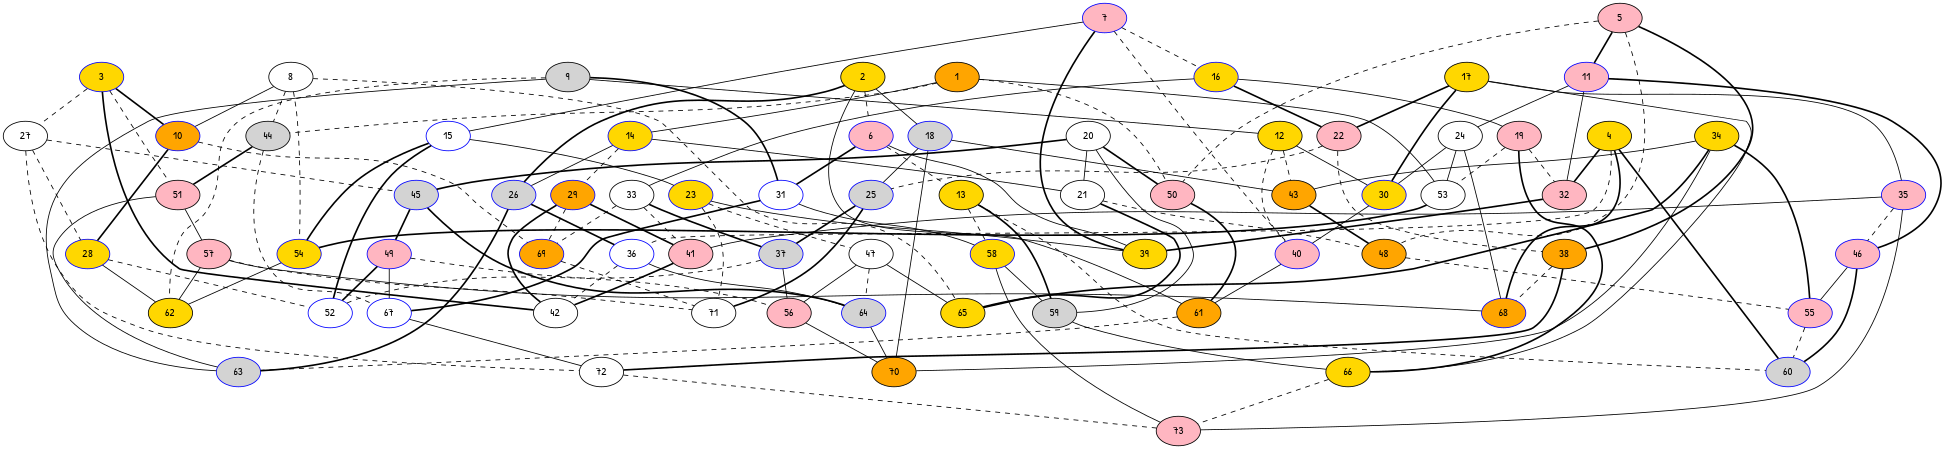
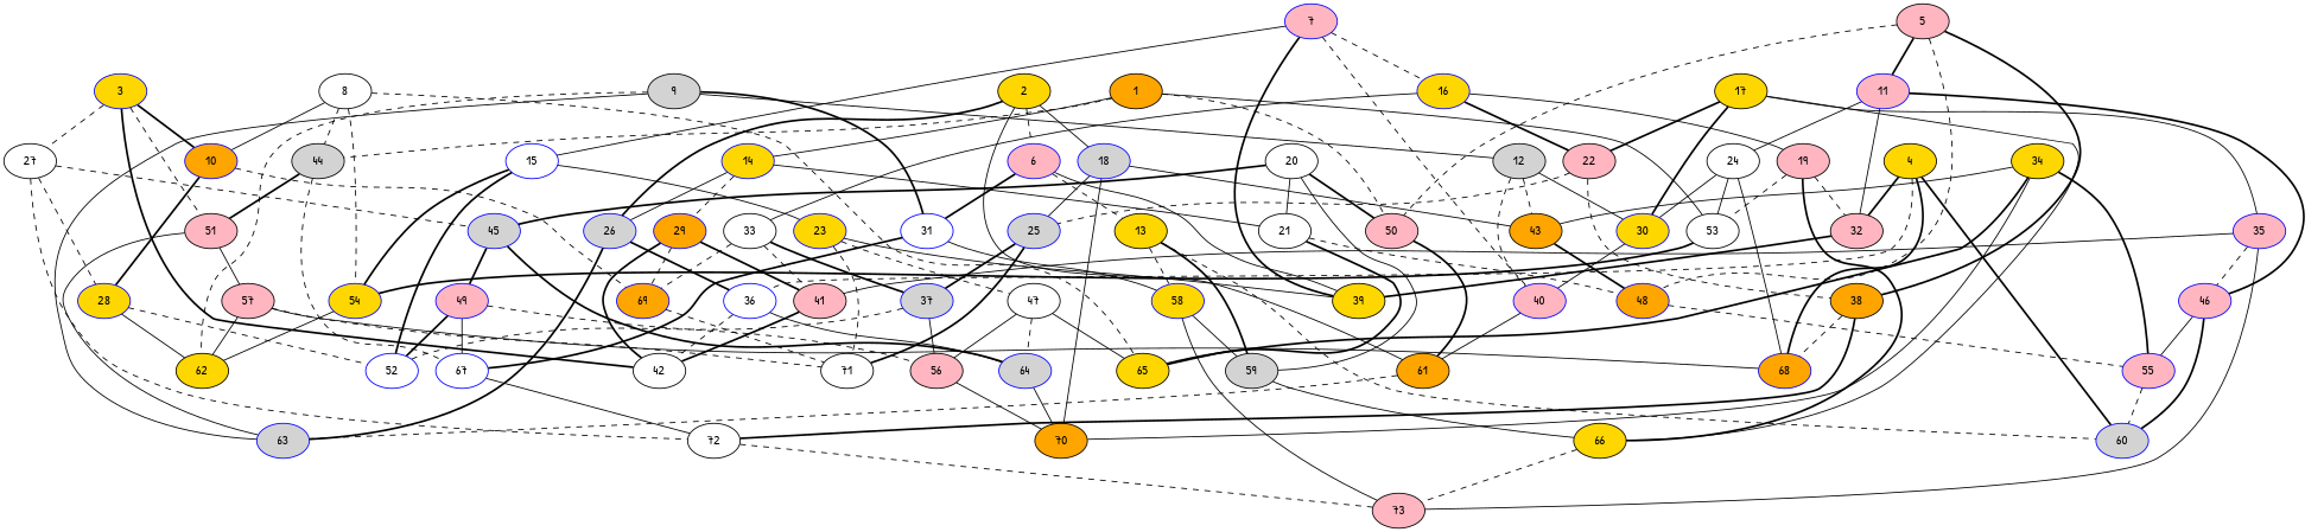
  graph {
    fontname="Patrick Hand"
    node [color=black fillcolor=lightpink fontname="Patrick Hand" style=filled]
    edge [fontname="Patrick Hand" style=solid]
    1 [fillcolor=orange]
    14 [color=blue fillcolor=gold]
    44 [fillcolor=lightgrey]
    50
    53 [fillcolor=white]
    26 [color=blue fillcolor=lightgrey]
    21 [fillcolor=white]
    29 [color=blue fillcolor=orange]
    51
    67 [color=blue fillcolor=white]
    61 [fillcolor=orange]
    54 [color=blue fillcolor=gold]
    2 [fillcolor=gold]
    6 [color=blue]
    18 [color=blue fillcolor=lightgrey]
    13 [fillcolor=gold]
    31 [color=blue fillcolor=white]
    39 [fillcolor=gold]
    43 [fillcolor=orange]
    25 [color=blue fillcolor=lightgrey]
    70 [fillcolor=orange]
    36 [color=blue fillcolor=white]
    63 [color=blue fillcolor=lightgrey]
    3 [color=blue fillcolor=gold]
    10 [color=blue fillcolor=orange]
    27 [fillcolor=white]
    42 [fillcolor=white]
    28 [color=blue fillcolor=gold]
    69 [color=blue fillcolor=orange]
    45 [color=blue fillcolor=lightgrey]
    72 [fillcolor=white]
    57
    4 [fillcolor=gold]
    32
    60 [color=blue fillcolor=lightgrey]
    68 [color=blue fillcolor=orange]
    64 [color=blue fillcolor=lightgrey]
    5
    11 [color=blue]
    38 [fillcolor=orange]
-   48 [fillcolor=orange]
+   48 [color=blue fillcolor=orange]
    24 [fillcolor=white]
    46 [color=blue]
    55 [color=blue]
    58 [color=blue fillcolor=gold]
    59 [fillcolor=lightgrey]
    7 [color=blue]
    15 [color=blue fillcolor=white]
    16 [color=blue fillcolor=gold]
    40 [color=blue]
    23 [color=blue fillcolor=gold]
    52 [color=blue fillcolor=white]
    19
    22
    33 [fillcolor=white]
    8 [fillcolor=white]
    65 [fillcolor=gold]
    62 [fillcolor=gold]
    9 [fillcolor=lightgrey]
-   12 [fillcolor=gold]
+   12 [fillcolor=lightgrey]
    30 [color=blue fillcolor=gold]
    71 [fillcolor=white]
    73
    66 [fillcolor=gold]
    41
    47 [fillcolor=white]
    37 [color=blue fillcolor=lightgrey]
    17 [fillcolor=gold]
    35 [color=blue]
    20 [fillcolor=white]
    49 [color=blue]
    56
    34 [fillcolor=gold]
    1 -- 14
    1 -- 44 [style=dashed]
    1 -- 50 [style=dashed]
    1 -- 53
    14 -- 26
    14 -- 21
    14 -- 29 [style=dashed]
    44 -- 51 [style=bold]
    44 -- 67 [style=dashed]
    50 -- 61 [style=bold]
    53 -- 54 [style=bold]
    26 -- 36 [style=bold]
    26 -- 63 [style=bold]
    21 -- 48 [style=dashed]
    21 -- 65 [style=bold]
    29 -- 42 [style=bold]
    29 -- 69 [style=dashed]
    29 -- 41 [style=bold]
    51 -- 63
    51 -- 57
    67 -- 72
    61 -- 63 [style=dashed]
    54 -- 62
    2 -- 26 [style=bold]
    2 -- 61
    2 -- 6 [style=dashed]
    2 -- 18
    6 -- 13 [style=dashed]
    6 -- 31 [style=bold]
    6 -- 39
    18 -- 43
    18 -- 25
    18 -- 70
    13 -- 60 [style=dashed]
    13 -- 58 [style=dashed]
    13 -- 59 [style=bold]
    31 -- 67 [style=bold]
    31 -- 58
    43 -- 48 [style=bold]
    25 -- 71 [style=bold]
    25 -- 37 [style=bold]
    36 -- 42 [style=dashed]
    36 -- 64
    3 -- 51 [style=dashed]
    3 -- 10 [style=bold]
    3 -- 27 [style=dashed]
    3 -- 42 [style=bold]
    10 -- 28 [style=bold]
    10 -- 69 [style=dashed]
    27 -- 28 [style=dashed]
    27 -- 45 [style=dashed]
    27 -- 72 [style=dashed]
    28 -- 52 [style=dashed]
    28 -- 62
    69 -- 71 [style=dashed]
    45 -- 64 [style=bold]
    45 -- 49 [style=bold]
    72 -- 73 [style=dashed]
    57 -- 68
    57 -- 62
    57 -- 71 [style=dashed]
    4 -- 36 [style=dashed]
    4 -- 32 [style=bold]
    4 -- 60 [style=bold]
    4 -- 68 [style=bold]
    32 -- 39 [style=bold]
    64 -- 70
    5 -- 50 [style=dashed]
    5 -- 11 [style=bold]
    5 -- 38 [style=bold]
    5 -- 48 [style=dashed]
    11 -- 32
    11 -- 24
    11 -- 46 [style=bold]
    38 -- 72 [style=bold]
    38 -- 68 [style=dashed]
    48 -- 55 [style=dashed]
    24 -- 53
    24 -- 68
    24 -- 30
    46 -- 60 [style=bold]
    46 -- 55
    55 -- 60 [style=dashed]
    58 -- 59
    58 -- 73
    59 -- 66
    7 -- 39 [style=bold]
    7 -- 15
    7 -- 16 [style=dashed]
    7 -- 40 [style=dashed]
    15 -- 54 [style=bold]
    15 -- 23
    15 -- 52 [style=bold]
    16 -- 19
    16 -- 22 [style=bold]
    16 -- 33
    40 -- 61
    23 -- 39
    23 -- 71 [style=dashed]
    23 -- 47 [style=dashed]
    19 -- 53 [style=dashed]
    19 -- 32 [style=dashed]
    19 -- 66 [style=bold]
    22 -- 25 [style=dashed]
    22 -- 38 [style=dashed]
    33 -- 69 [style=dashed]
    33 -- 41 [style=dashed]
    33 -- 37 [style=bold]
    8 -- 44 [style=dashed]
    8 -- 54 [style=dashed]
    8 -- 10
    8 -- 65 [style=dashed]
    9 -- 31 [style=bold]
    9 -- 63
    9 -- 62 [style=dashed]
    9 -- 12
    12 -- 43 [style=dashed]
    12 -- 40 [style=dashed]
    12 -- 30
    30 -- 40
    66 -- 73 [style=dashed]
    41 -- 42 [style=bold]
    47 -- 64 [style=dashed]
    47 -- 65
    47 -- 56
    37 -- 52 [style=dashed]
    37 -- 56
    17 -- 22 [style=bold]
    17 -- 30 [style=bold]
    17 -- 66
    17 -- 35
    35 -- 46 [style=dashed]
    35 -- 73
    35 -- 41
    20 -- 50 [style=bold]
    20 -- 21
    20 -- 45 [style=bold]
    20 -- 59
    49 -- 67
    49 -- 52 [style=bold]
    49 -- 56 [style=dashed]
    56 -- 70
    34 -- 43
    34 -- 70
    34 -- 55 [style=bold]
    34 -- 65 [style=bold]
  }
